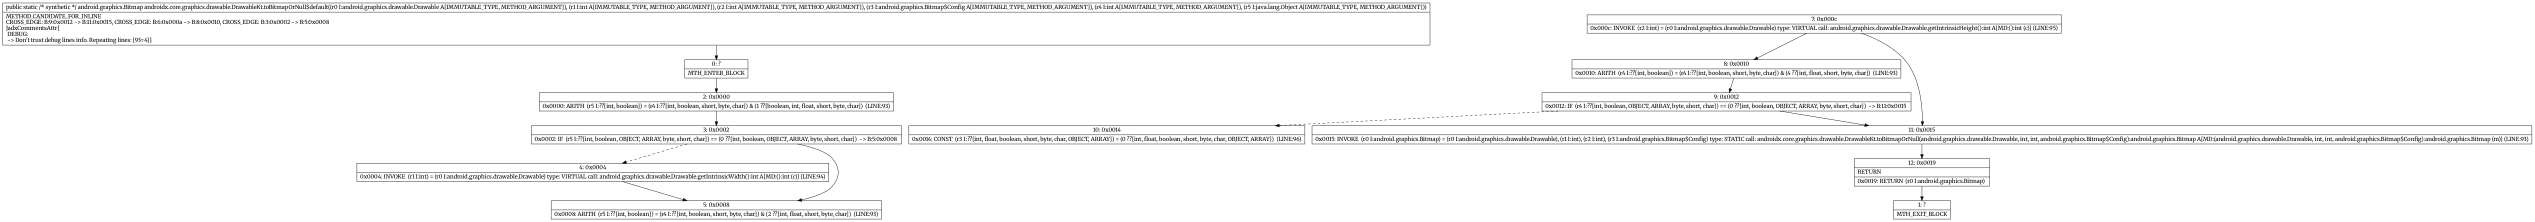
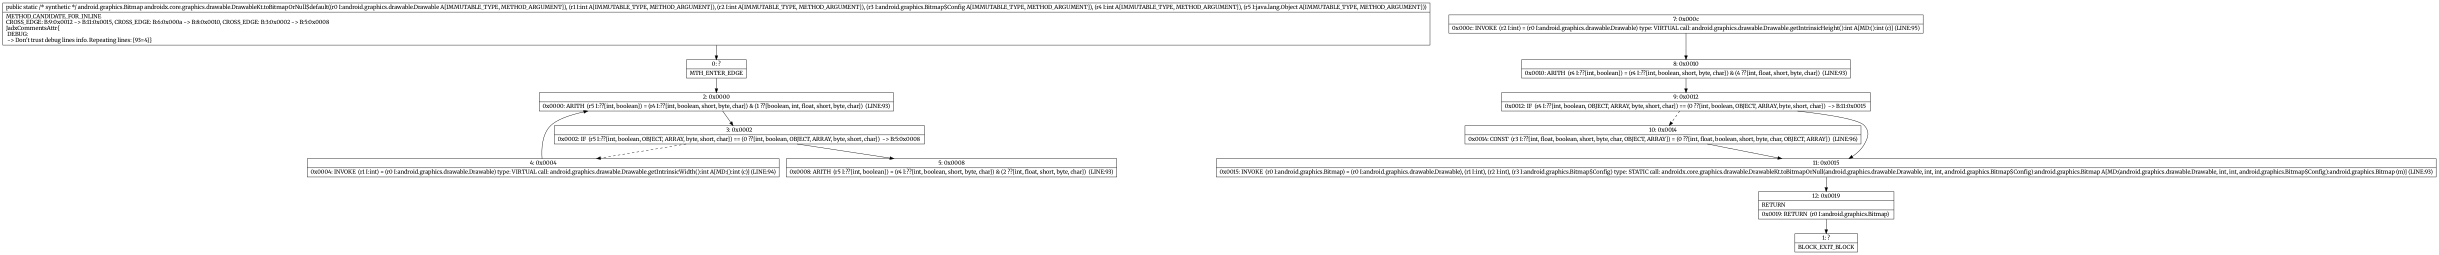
  digraph {
    fontname=Merriweather
    node [fontname=Merriweather shape=record]
    edge [fontname=Merriweather]
-   n1 [label="{0\:\ ?|MTH_ENTER_BLOCK\l}"]
+   n1 [label="{0\:\ ?|MTH_ENTER_EDGE\l}"]
    n2 [label="{2\:\ 0x0000|0x0000: ARITH  (r5 I:??[int, boolean]) = (r4 I:??[int, boolean, short, byte, char]) & (1 ??[boolean, int, float, short, byte, char])  (LINE:93)\l}"]
    n3 [label="{3\:\ 0x0002|0x0002: IF  (r5 I:??[int, boolean, OBJECT, ARRAY, byte, short, char]) == (0 ??[int, boolean, OBJECT, ARRAY, byte, short, char])  \-\> B:5:0x0008 \l}"]
    n4 [label="{4\:\ 0x0004|0x0004: INVOKE  (r1 I:int) = (r0 I:android.graphics.drawable.Drawable) type: VIRTUAL call: android.graphics.drawable.Drawable.getIntrinsicWidth():int A[MD:():int (c)] (LINE:94)\l}"]
    n5 [label="{5\:\ 0x0008|0x0008: ARITH  (r5 I:??[int, boolean]) = (r4 I:??[int, boolean, short, byte, char]) & (2 ??[int, float, short, byte, char])  (LINE:93)\l}"]
    n6 [label="{7\:\ 0x000c|0x000c: INVOKE  (r2 I:int) = (r0 I:android.graphics.drawable.Drawable) type: VIRTUAL call: android.graphics.drawable.Drawable.getIntrinsicHeight():int A[MD:():int (c)] (LINE:95)\l}"]
    n7 [label="{8\:\ 0x0010|0x0010: ARITH  (r4 I:??[int, boolean]) = (r4 I:??[int, boolean, short, byte, char]) & (4 ??[int, float, short, byte, char])  (LINE:93)\l}"]
    n8 [label="{9\:\ 0x0012|0x0012: IF  (r4 I:??[int, boolean, OBJECT, ARRAY, byte, short, char]) == (0 ??[int, boolean, OBJECT, ARRAY, byte, short, char])  \-\> B:11:0x0015 \l}"]
    n9 [label="{10\:\ 0x0014|0x0014: CONST  (r3 I:??[int, float, boolean, short, byte, char, OBJECT, ARRAY]) = (0 ??[int, float, boolean, short, byte, char, OBJECT, ARRAY])  (LINE:96)\l}"]
    n10 [label="{11\:\ 0x0015|0x0015: INVOKE  (r0 I:android.graphics.Bitmap) = (r0 I:android.graphics.drawable.Drawable), (r1 I:int), (r2 I:int), (r3 I:android.graphics.Bitmap$Config) type: STATIC call: androidx.core.graphics.drawable.DrawableKt.toBitmapOrNull(android.graphics.drawable.Drawable, int, int, android.graphics.Bitmap$Config):android.graphics.Bitmap A[MD:(android.graphics.drawable.Drawable, int, int, android.graphics.Bitmap$Config):android.graphics.Bitmap (m)] (LINE:93)\l}"]
    n11 [label="{12\:\ 0x0019|RETURN\l|0x0019: RETURN  (r0 I:android.graphics.Bitmap) \l}"]
-   n12 [label="{1\:\ ?|MTH_EXIT_BLOCK\l}"]
+   n12 [label="{1\:\ ?|BLOCK_EXIT_BLOCK\l}"]
    n13 [label="{public static \/* synthetic *\/ android.graphics.Bitmap androidx.core.graphics.drawable.DrawableKt.toBitmapOrNull$default((r0 I:android.graphics.drawable.Drawable A[IMMUTABLE_TYPE, METHOD_ARGUMENT]), (r1 I:int A[IMMUTABLE_TYPE, METHOD_ARGUMENT]), (r2 I:int A[IMMUTABLE_TYPE, METHOD_ARGUMENT]), (r3 I:android.graphics.Bitmap$Config A[IMMUTABLE_TYPE, METHOD_ARGUMENT]), (r4 I:int A[IMMUTABLE_TYPE, METHOD_ARGUMENT]), (r5 I:java.lang.Object A[IMMUTABLE_TYPE, METHOD_ARGUMENT]))  | METHOD_CANDIDATE_FOR_INLINE\lCROSS_EDGE: B:9:0x0012 \-\> B:11:0x0015, CROSS_EDGE: B:6:0x000a \-\> B:8:0x0010, CROSS_EDGE: B:3:0x0002 \-\> B:5:0x0008\lJadxCommentsAttr\{\l DEBUG: \l \-\> Don't trust debug lines info. Repeating lines: [93=4]\}\l}"]
    n1 -> n2
    n2 -> n3
    n3 -> n4 [style=dashed]
    n3 -> n5
-   n4 -> n5
+   n4 -> n2
    n6 -> n7
    n7 -> n8
    n8 -> n9 [style=dashed]
    n8 -> n10
-   n6 -> n10
+   n9 -> n10
    n10 -> n11
    n11 -> n12
    n13 -> n1
  }
